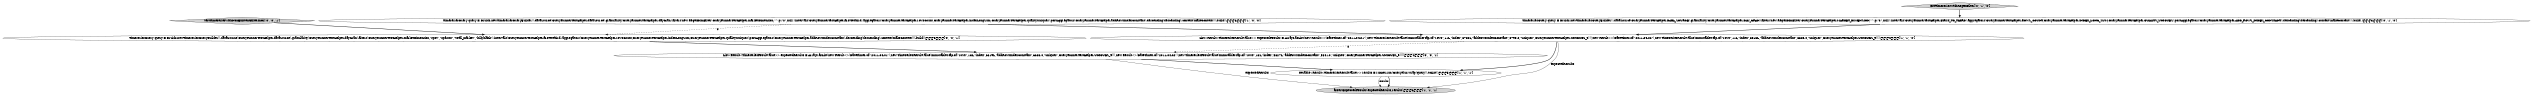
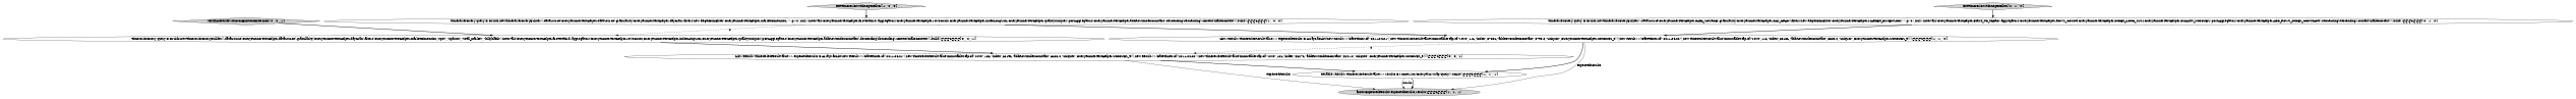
  digraph {
    node [fillcolor=white shape=ellipse style=filled]
    edge [style=bold]
    n1 [label="TimeseriesQuery query = Druids.newTimeseriesQueryBuilder().dataSource(QueryRunnerTestHelper.dataSource).granularity(QueryRunnerTestHelper.dayGran).filters(new RegexDimFilter(QueryRunnerTestHelper.marketDimension,\"^.p.*$\",null)).intervals(QueryRunnerTestHelper.firstToThird).aggregators(QueryRunnerTestHelper.rowsCount,QueryRunnerTestHelper.indexLongSum,QueryRunnerTestHelper.qualityUniques).postAggregators(QueryRunnerTestHelper.addRowsIndexConstant).descending(descending).context(makeContext()).build()@@@3@@@['1', '0', '0']"]
    n2 [label="List<Result<TimeseriesResultValue>> expectedResults = Arrays.asList(new Result<>(DateTimes.of(\"2011-04-01\"),new TimeseriesResultValue(ImmutableMap.of(\"rows\",11L,\"index\",3783L,\"addRowsIndexConstant\",3795.0,\"uniques\",QueryRunnerTestHelper.UNIQUES_9))),new Result<>(DateTimes.of(\"2011-04-02\"),new TimeseriesResultValue(ImmutableMap.of(\"rows\",11L,\"index\",3313L,\"addRowsIndexConstant\",3325.0,\"uniques\",QueryRunnerTestHelper.UNIQUES_9))))@@@4@@@['1', '1', '0']"]
    n3 [label="TimeseriesQuery query = Druids.newTimeseriesQueryBuilder().dataSource(QueryRunnerTestHelper.dataSource).granularity(QueryRunnerTestHelper.dayGran).filters(QueryRunnerTestHelper.marketDimension,\"spot\",\"upfront\",\"total_market\",\"billyblank\").intervals(QueryRunnerTestHelper.firstToThird).aggregators(QueryRunnerTestHelper.rowsCount,QueryRunnerTestHelper.indexLongSum,QueryRunnerTestHelper.qualityUniques).postAggregators(QueryRunnerTestHelper.addRowsIndexConstant).descending(descending).context(makeContext()).build()@@@3@@@['0', '0', '1']"]
    n4 [fillcolor=lightgray label="assertExpectedResults(expectedResults,results)@@@6@@@['1', '1', '1']"]
    n5 [label="List<Result<TimeseriesResultValue>> expectedResults = Arrays.asList(new Result<>(DateTimes.of(\"2011-04-01\"),new TimeseriesResultValue(ImmutableMap.of(\"rows\",13L,\"index\",6619L,\"addRowsIndexConstant\",6633.0,\"uniques\",QueryRunnerTestHelper.UNIQUES_9))),new Result<>(DateTimes.of(\"2011-04-02\"),new TimeseriesResultValue(ImmutableMap.of(\"rows\",13L,\"index\",5827L,\"addRowsIndexConstant\",5841.0,\"uniques\",QueryRunnerTestHelper.UNIQUES_9))))@@@4@@@['0', '0', '1']"]
    n6 [label="Iterable<Result<TimeseriesResultValue>> results = runner.run(QueryPlus.wrap(query)).toList()@@@5@@@['1', '1', '1']"]
+   n7 [fillcolor=lightgray label="testTimeseriesWithRegexFilter['1', '0', '0']" shape=diamond]
    n8 [label="TimeseriesQuery query = Druids.newTimeseriesQueryBuilder().dataSource(QueryRunnerTestHelper.DATA_SOURCE).granularity(QueryRunnerTestHelper.DAY_GRAN).filters(new RegexDimFilter(QueryRunnerTestHelper.MARKET_DIMENSION,\"^.p.*$\",null)).intervals(QueryRunnerTestHelper.FIRST_TO_THIRD).aggregators(QueryRunnerTestHelper.ROWS_COUNT,QueryRunnerTestHelper.INDEX_LONG_SUM,QueryRunnerTestHelper.QUALITY_UNIQUES).postAggregators(QueryRunnerTestHelper.ADD_ROWS_INDEX_CONSTANT).descending(descending).context(makeContext()).build()@@@3@@@['0', '1', '0']"]
    n9 [fillcolor=lightgray label="testTimeseriesWithRegexFilter['0', '1', '0']" shape=diamond]
    n10 [fillcolor=lightgray label="testTimeseriesWithNonExistentFilterInOr['0', '0', '1']" shape=diamond]
    n1 -> n2
    n1 -> n3 [label=0 style=dashed]
    n2 -> n4 [label=expectedResults style=solid]
    n2 -> n5 [label=0 style=dashed]
    n2 -> n6
    n3 -> n5
    n5 -> n4 [label=expectedResults style=solid]
    n5 -> n6
    n6 -> n4
    n6 -> n4 [label=results style=solid]
+   n7 -> n1
    n8 -> n2
    n9 -> n8
    n10 -> n3
  }
